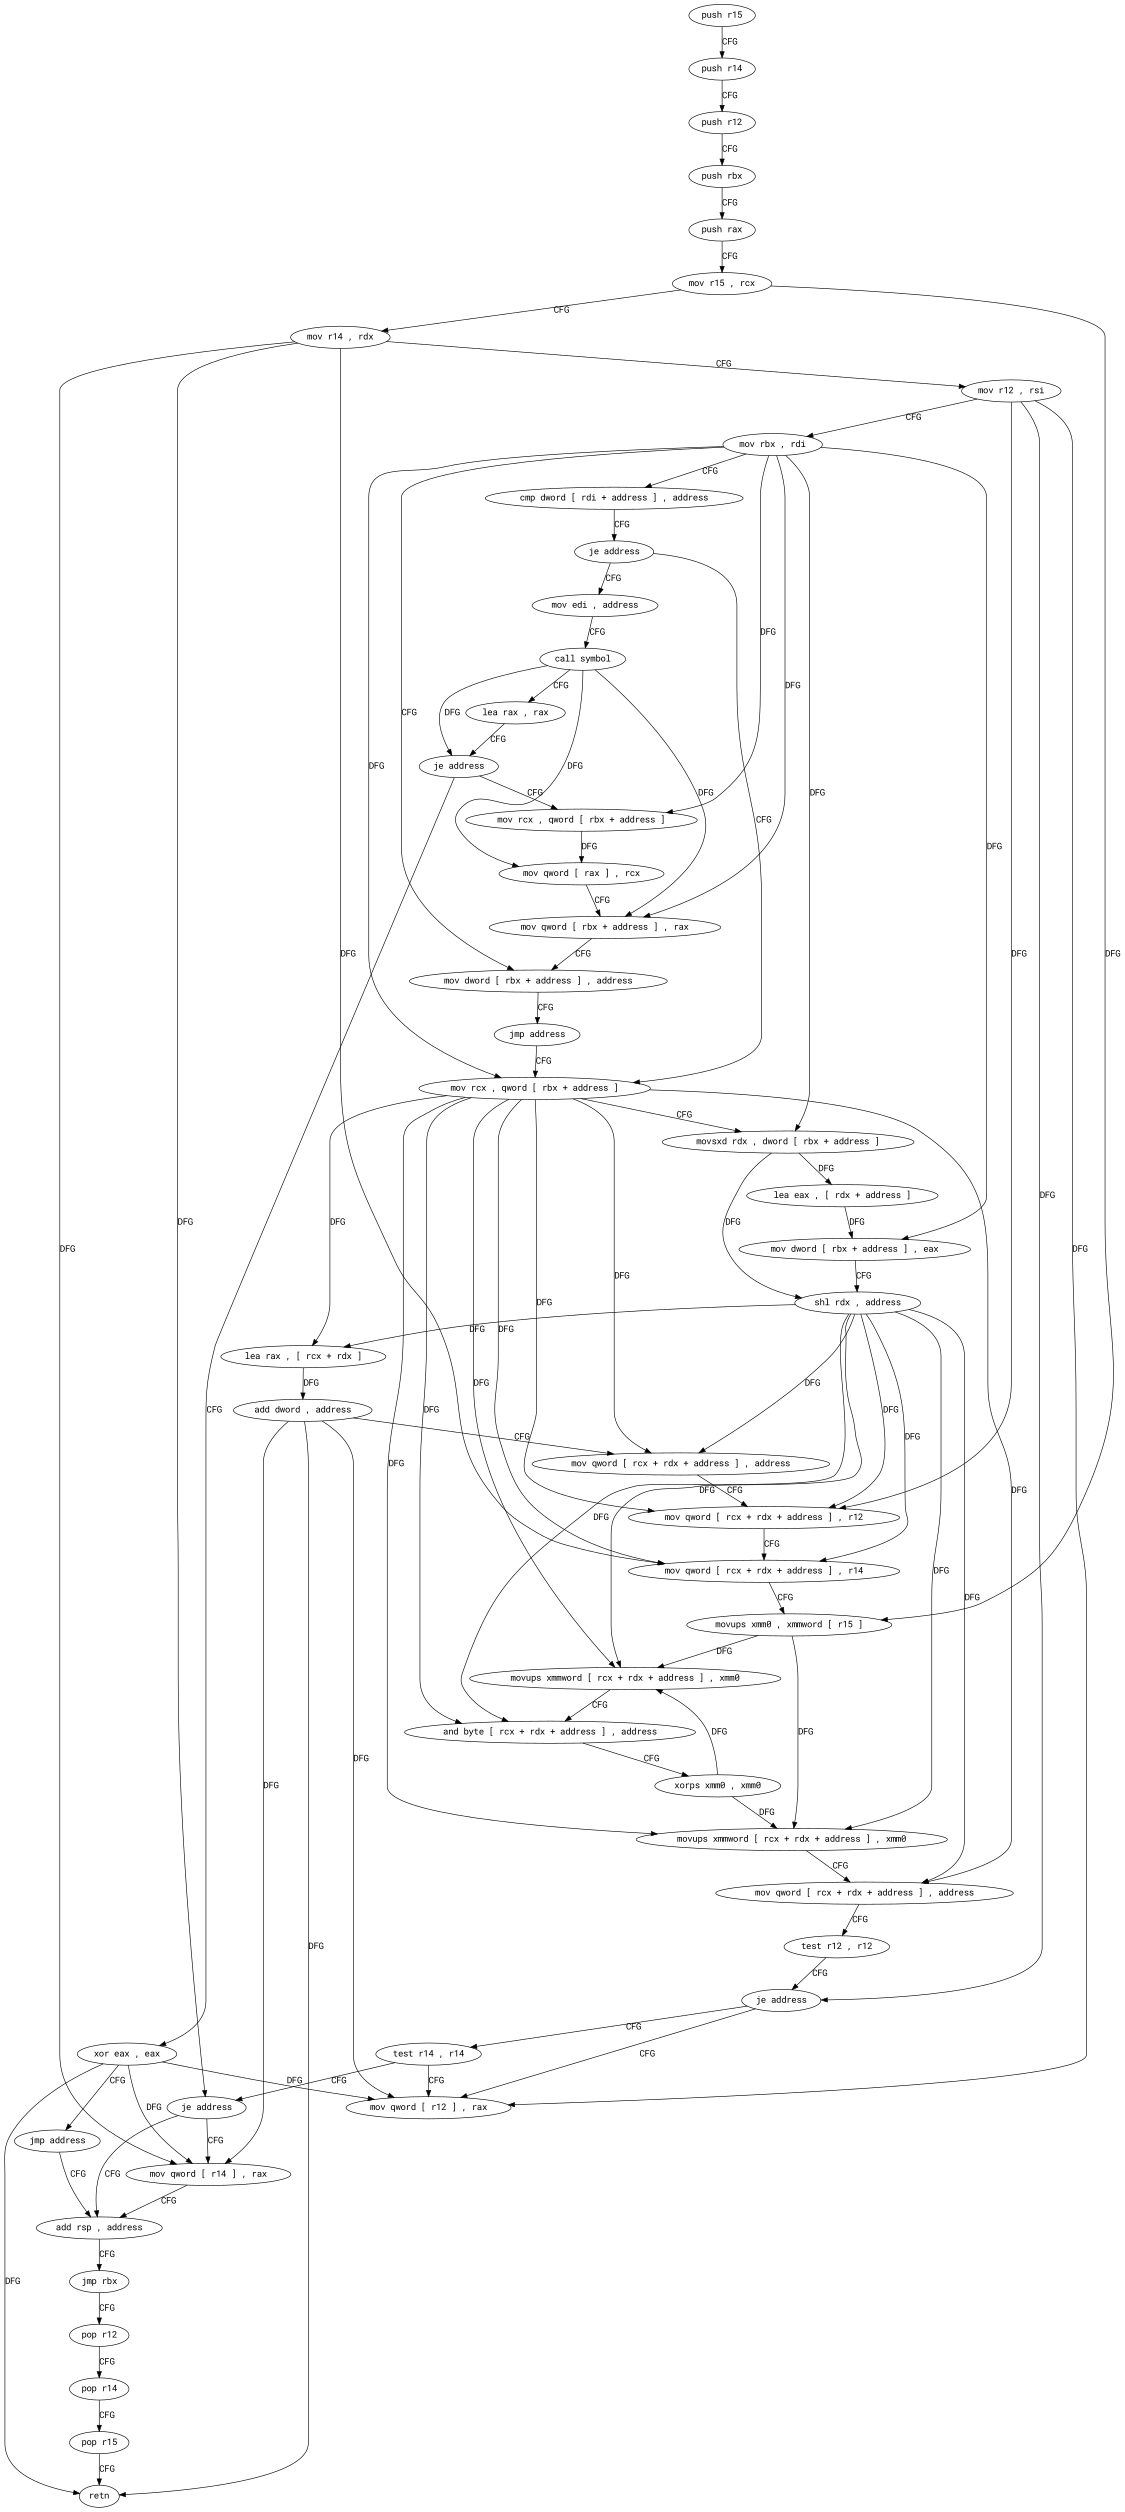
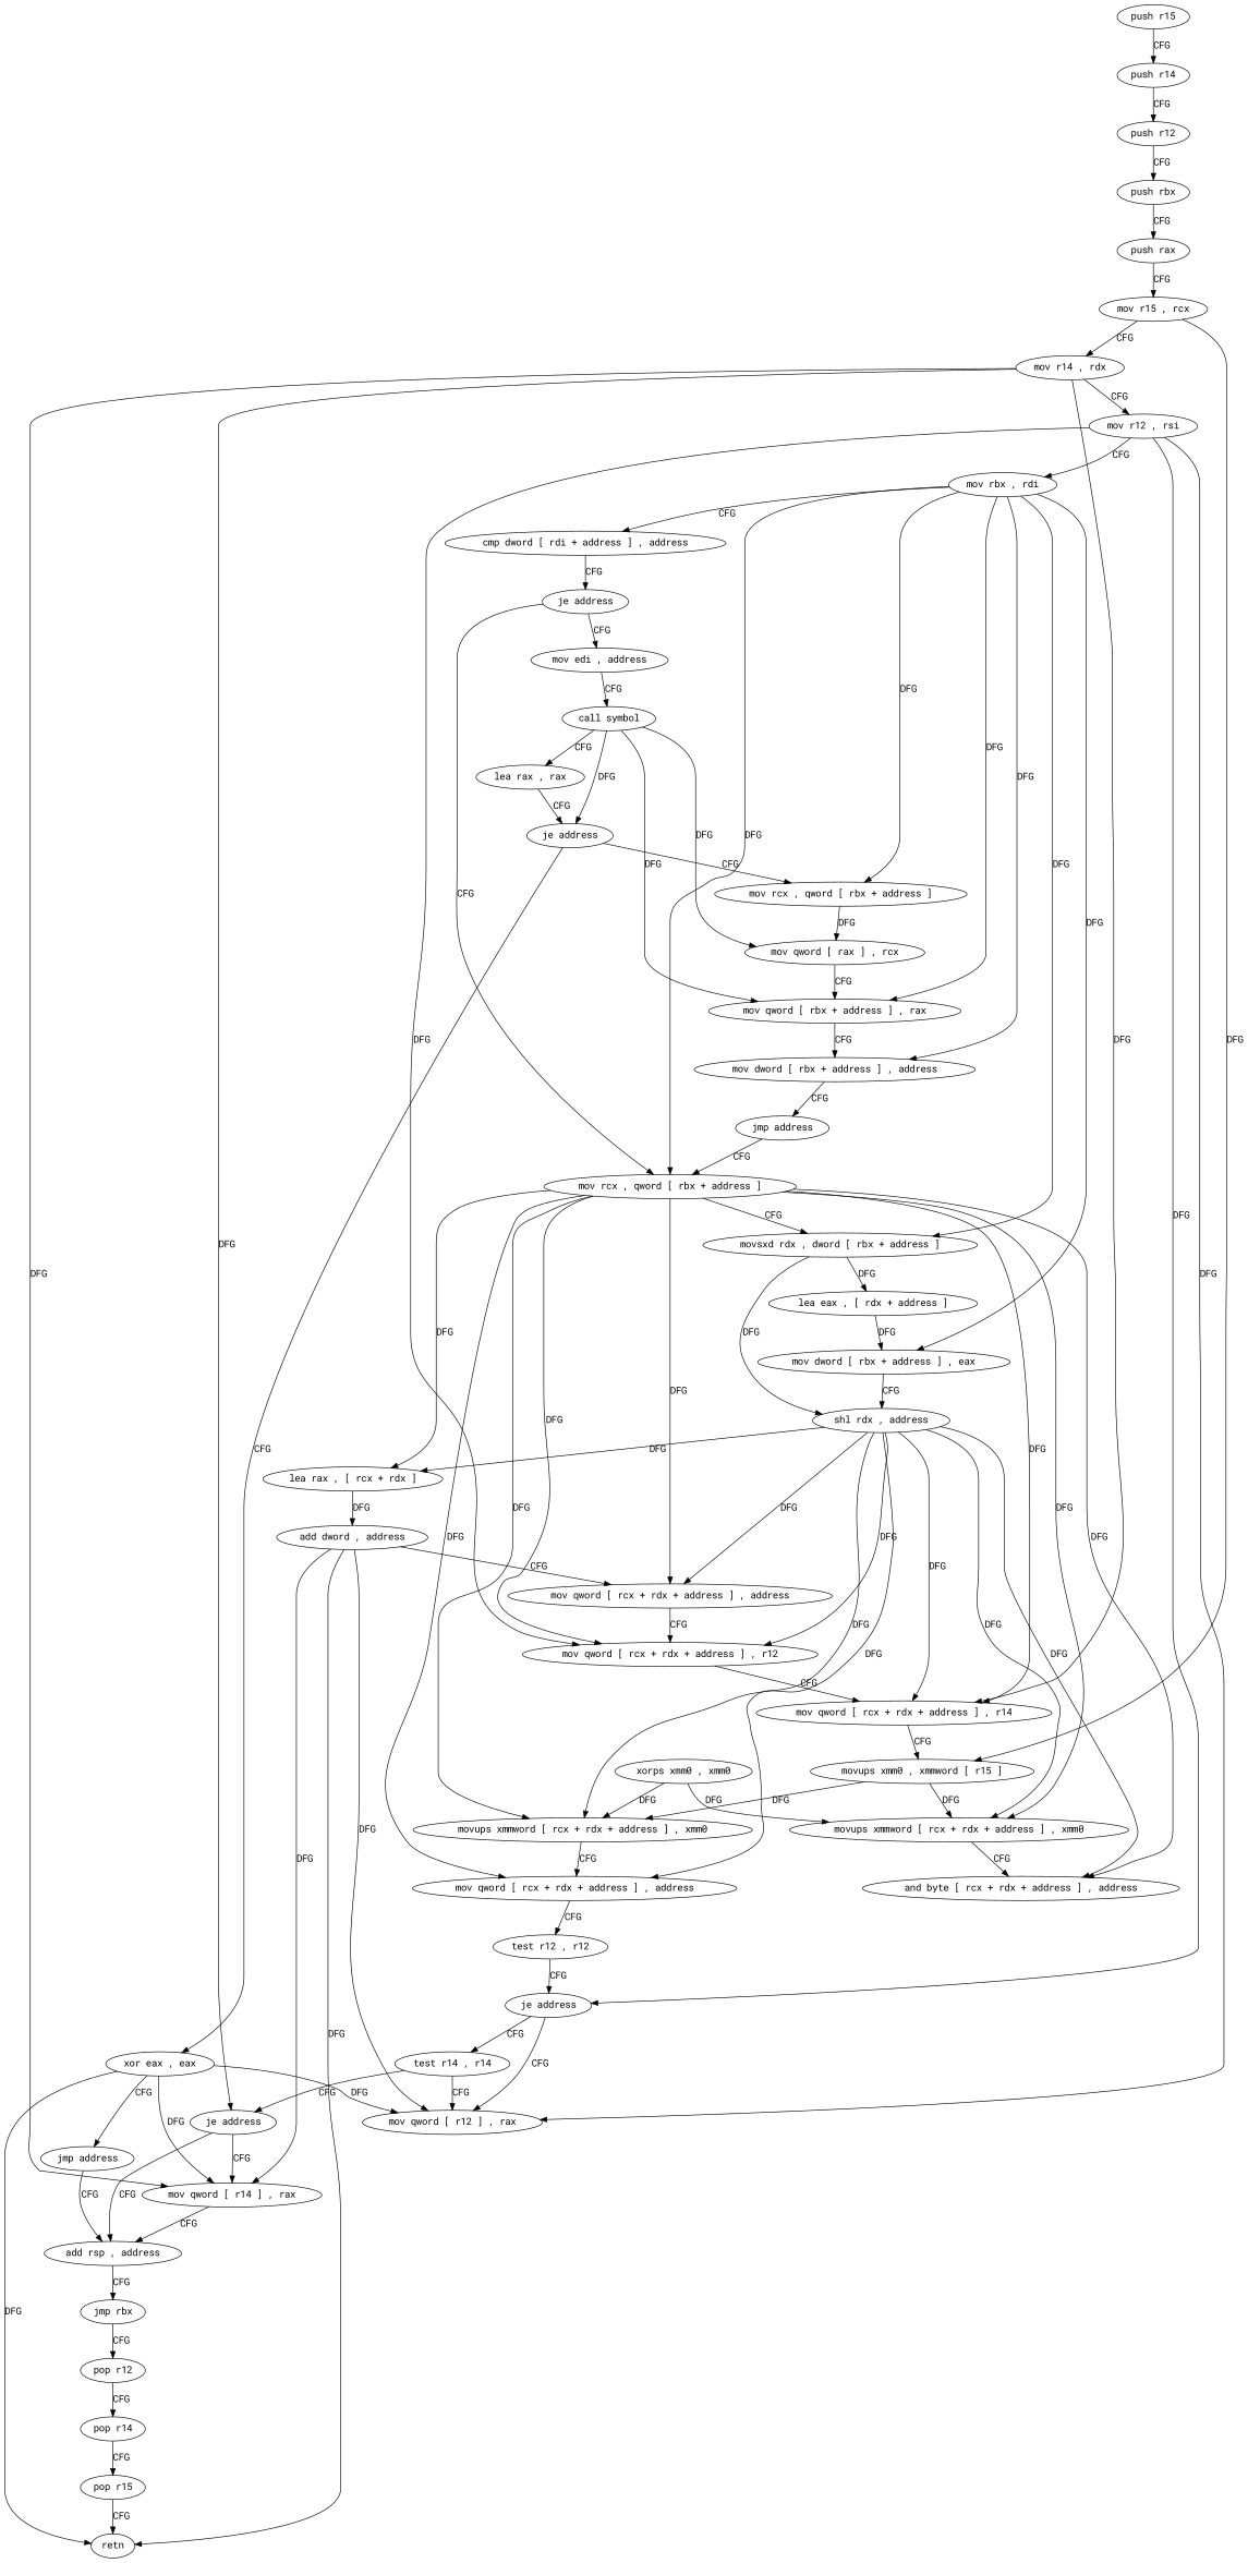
  digraph {
    fontname="Roboto Mono"
    node [fontname="Roboto Mono"]
    edge [fontname="Roboto Mono"]
    n1 [label="push r15"]
    n2 [label="push r14"]
    n3 [label="push r12"]
    n4 [label="push rbx"]
    n5 [label="push rax"]
    n6 [label="mov r15 , rcx"]
    n7 [label="mov r14 , rdx"]
    n8 [label="movups xmm0 , xmmword [ r15 ]"]
    n9 [label="mov r12 , rsi"]
    n10 [label="mov qword [ rcx + rdx + address ] , r14"]
    n11 [label="je address"]
    n12 [label="mov qword [ r14 ] , rax"]
    n13 [label="movups xmmword [ rcx + rdx + address ] , xmm0"]
    n14 [label="movups xmmword [ rcx + rdx + address ] , xmm0"]
    n15 [label="mov rbx , rdi"]
    n16 [label="mov qword [ rcx + rdx + address ] , r12"]
    n17 [label="je address"]
    n18 [label="mov qword [ r12 ] , rax"]
    n19 [label="add rsp , address"]
    n20 [label="cmp dword [ rdi + address ] , address"]
    n21 [label="mov rcx , qword [ rbx + address ]"]
    n22 [label="mov rcx , qword [ rbx + address ]"]
    n23 [label="movsxd rdx , dword [ rbx + address ]"]
    n24 [label="mov dword [ rbx + address ] , eax"]
    n25 [label="mov qword [ rbx + address ] , rax"]
    n26 [label="mov dword [ rbx + address ] , address"]
    n27 [label="test r14 , r14"]
    n28 [label="je address"]
    n29 [label="lea rax , [ rcx + rdx ]"]
    n30 [label="mov qword [ rcx + rdx + address ] , address"]
    n31 [label="and byte [ rcx + rdx + address ] , address"]
    n32 [label="mov qword [ rcx + rdx + address ] , address"]
    n33 [label="mov qword [ rax ] , rcx"]
    n34 [label="lea eax , [ rdx + address ]"]
    n35 [label="shl rdx , address"]
    n36 [label="jmp address"]
    n37 [label="mov edi , address"]
    n38 [label="call symbol"]
    n39 [label="lea rax , rax"]
    n40 [label="je address"]
    n41 [label="add dword , address"]
    n42 [label="xorps xmm0 , xmm0"]
    n43 [label="test r12 , r12"]
    n44 [label="xor eax , eax"]
    n45 [label="jmp address"]
    n46 [label=retn]
    n47 [label="jmp rbx"]
    n48 [label="pop r12"]
    n49 [label="pop r14"]
    n50 [label="pop r15"]
    n1 -> n2 [label=CFG]
    n2 -> n3 [label=CFG]
    n3 -> n4 [label=CFG]
    n4 -> n5 [label=CFG]
    n5 -> n6 [label=CFG]
    n6 -> n7 [label=CFG]
    n6 -> n8 [label=DFG]
    n7 -> n9 [label=CFG]
    n7 -> n10 [label=DFG]
    n7 -> n11 [label=DFG]
    n7 -> n12 [label=DFG]
    n8 -> n13 [label=DFG]
    n8 -> n14 [label=DFG]
    n9 -> n15 [label=CFG]
    n9 -> n16 [label=DFG]
    n9 -> n17 [label=DFG]
    n9 -> n18 [label=DFG]
    n10 -> n8 [label=CFG]
    n11 -> n12 [label=CFG]
    n11 -> n19 [label=CFG]
    n12 -> n19 [label=CFG]
    n13 -> n31 [label=CFG]
    n14 -> n32 [label=CFG]
    n15 -> n20 [label=CFG]
    n15 -> n21 [label=DFG]
    n15 -> n22 [label=DFG]
    n15 -> n23 [label=DFG]
    n15 -> n24 [label=DFG]
    n15 -> n25 [label=DFG]
-   n15 -> n26 [label=CFG]
+   n15 -> n26 [label=DFG]
    n16 -> n10 [label=CFG]
    n17 -> n18 [label=CFG]
    n17 -> n27 [label=CFG]
    n19 -> n47 [label=CFG]
    n20 -> n28 [label=CFG]
    n21 -> n10 [label=DFG]
    n21 -> n13 [label=DFG]
    n21 -> n14 [label=DFG]
    n21 -> n16 [label=DFG]
    n21 -> n23 [label=CFG]
    n21 -> n29 [label=DFG]
    n21 -> n30 [label=DFG]
    n21 -> n31 [label=DFG]
    n21 -> n32 [label=DFG]
    n22 -> n33 [label=DFG]
    n23 -> n34 [label=DFG]
    n23 -> n35 [label=DFG]
    n24 -> n35 [label=CFG]
    n25 -> n26 [label=CFG]
    n26 -> n36 [label=CFG]
    n27 -> n11 [label=CFG]
    n27 -> n18 [label=CFG]
    n28 -> n21 [label=CFG]
    n28 -> n37 [label=CFG]
    n29 -> n41 [label=DFG]
    n30 -> n16 [label=CFG]
-   n31 -> n42 [label=CFG]
    n32 -> n43 [label=CFG]
    n33 -> n25 [label=CFG]
    n34 -> n24 [label=DFG]
    n35 -> n10 [label=DFG]
    n35 -> n13 [label=DFG]
    n35 -> n14 [label=DFG]
    n35 -> n16 [label=DFG]
    n35 -> n29 [label=DFG]
    n35 -> n30 [label=DFG]
    n35 -> n31 [label=DFG]
    n35 -> n32 [label=DFG]
    n36 -> n21 [label=CFG]
    n37 -> n38 [label=CFG]
    n38 -> n25 [label=DFG]
    n38 -> n33 [label=DFG]
    n38 -> n39 [label=CFG]
    n38 -> n40 [label=DFG]
    n39 -> n40 [label=CFG]
    n40 -> n22 [label=CFG]
    n40 -> n44 [label=CFG]
    n41 -> n12 [label=DFG]
    n41 -> n18 [label=DFG]
    n41 -> n30 [label=CFG]
    n41 -> n46 [label=DFG]
    n42 -> n13 [label=DFG]
    n42 -> n14 [label=DFG]
    n43 -> n17 [label=CFG]
    n44 -> n12 [label=DFG]
    n44 -> n18 [label=DFG]
    n44 -> n45 [label=CFG]
    n44 -> n46 [label=DFG]
    n45 -> n19 [label=CFG]
    n47 -> n48 [label=CFG]
    n48 -> n49 [label=CFG]
    n49 -> n50 [label=CFG]
    n50 -> n46 [label=CFG]
  }
